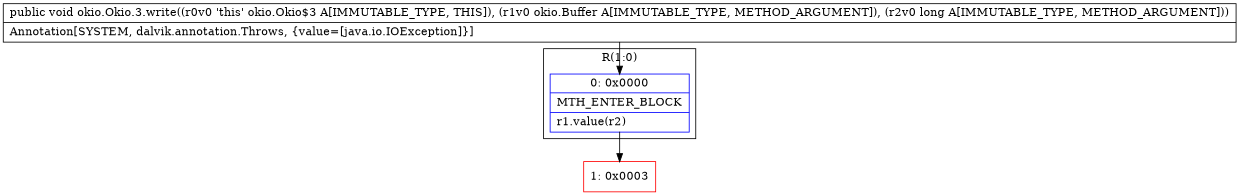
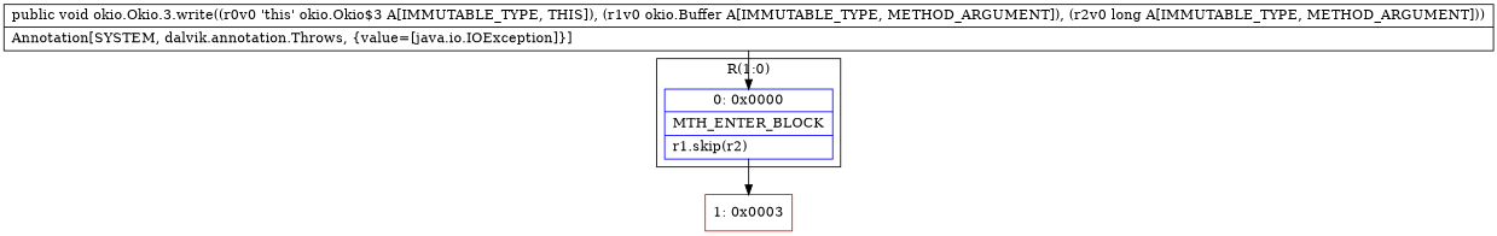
  digraph {
    node [shape=record]
-   n1 [color=blue label="{0\:\ 0x0000|MTH_ENTER_BLOCK\l|r1.value(r2)\l}"]
+   n1 [color=blue label="{0\:\ 0x0000|MTH_ENTER_BLOCK\l|r1.skip(r2)\l}"]
    n2 [color=red label="{1\:\ 0x0003}"]
    n3 [label="{public void okio.Okio.3.write((r0v0 'this' okio.Okio$3 A[IMMUTABLE_TYPE, THIS]), (r1v0 okio.Buffer A[IMMUTABLE_TYPE, METHOD_ARGUMENT]), (r2v0 long A[IMMUTABLE_TYPE, METHOD_ARGUMENT]))  | Annotation[SYSTEM, dalvik.annotation.Throws, \{value=[java.io.IOException]\}]\l}"]
    subgraph cluster_1 {
      label="R(1:0)"
      n1
    }
    n1 -> n2
    n3 -> n1
  }
